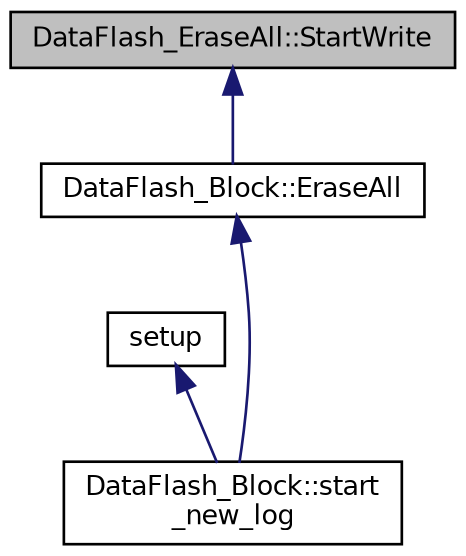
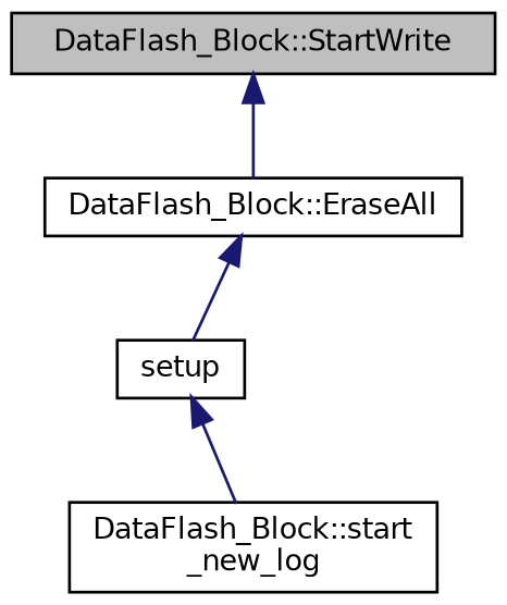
  digraph {
    rankdir=TB
    node [color=black fillcolor=white fontname=Helvetica fontsize=10 shape=record style=filled]
    edge [color=midnightblue dir=back fontname=Helvetica fontsize=10 labelfontname=Helvetica labelfontsize=10 style=solid]
-   n1 [fillcolor=grey75 fontcolor=black height=0.2 label="DataFlash_EraseAll::StartWrite" width=0.4]
+   n1 [fillcolor=grey75 fontcolor=black height=0.2 label="DataFlash_Block::StartWrite" width=0.4]
    n2 [height=0.2 label="DataFlash_Block::EraseAll" width=0.4]
    n3 [height=0.2 label=setup width=0.4]
    n4 [height=0.2 label="DataFlash_Block::start\l_new_log" width=0.4]
    n1 -> n2
-   n2 -> n4
+   n2 -> n3
    n3 -> n4
  }
